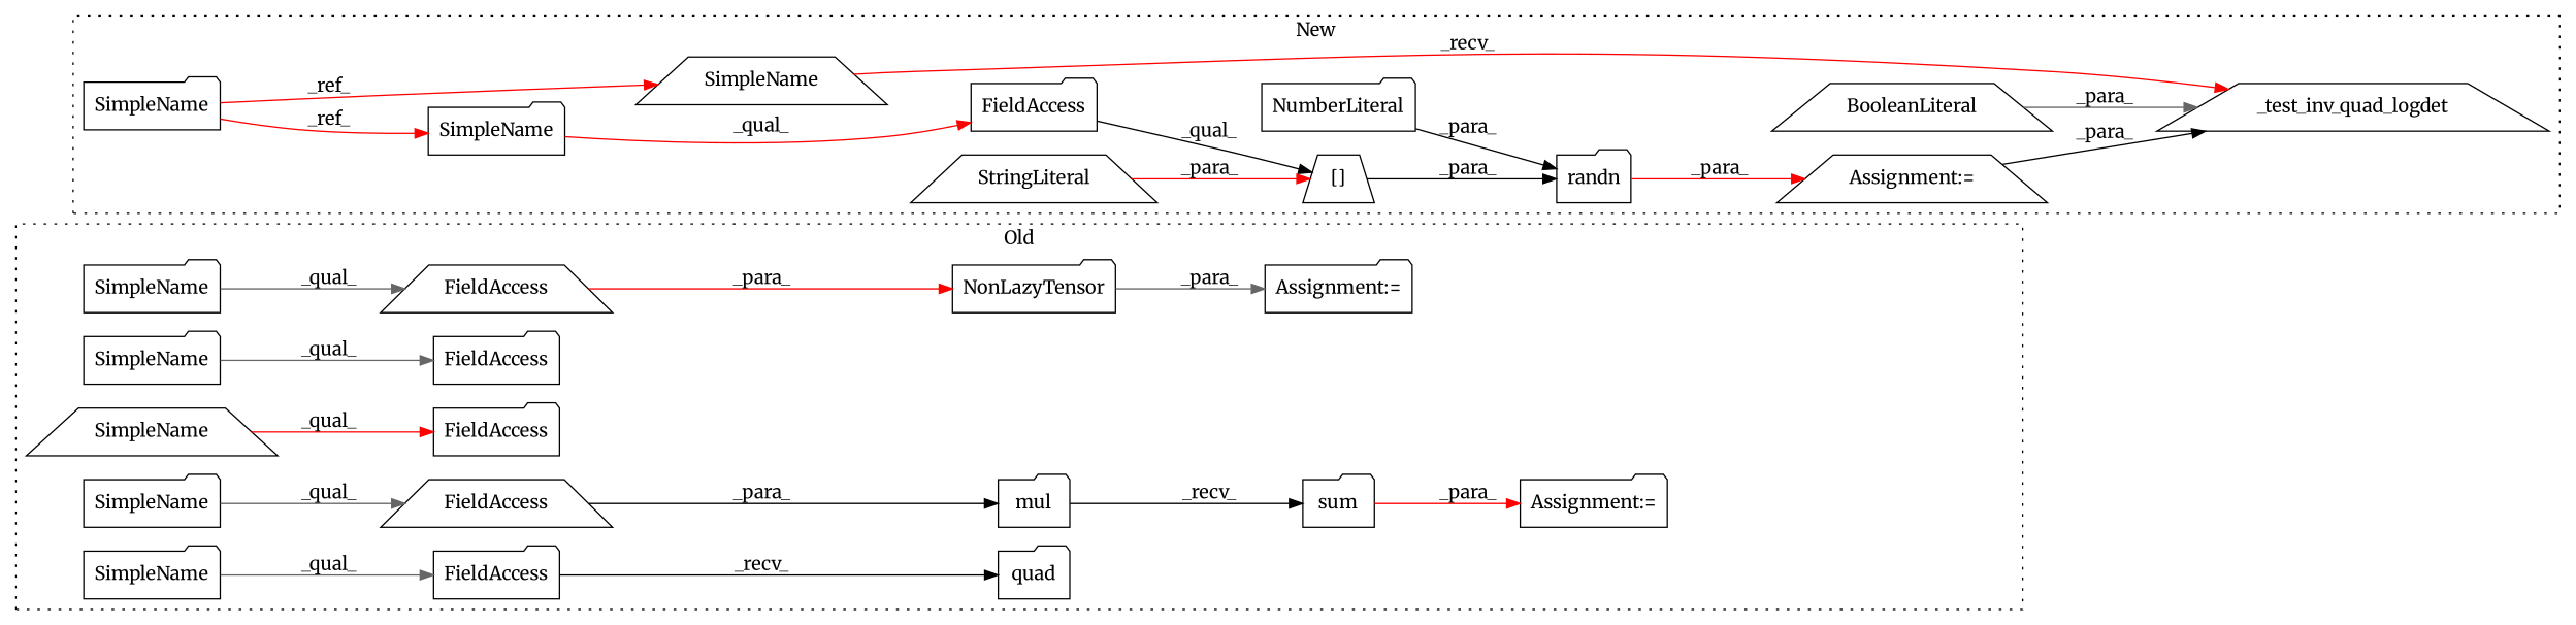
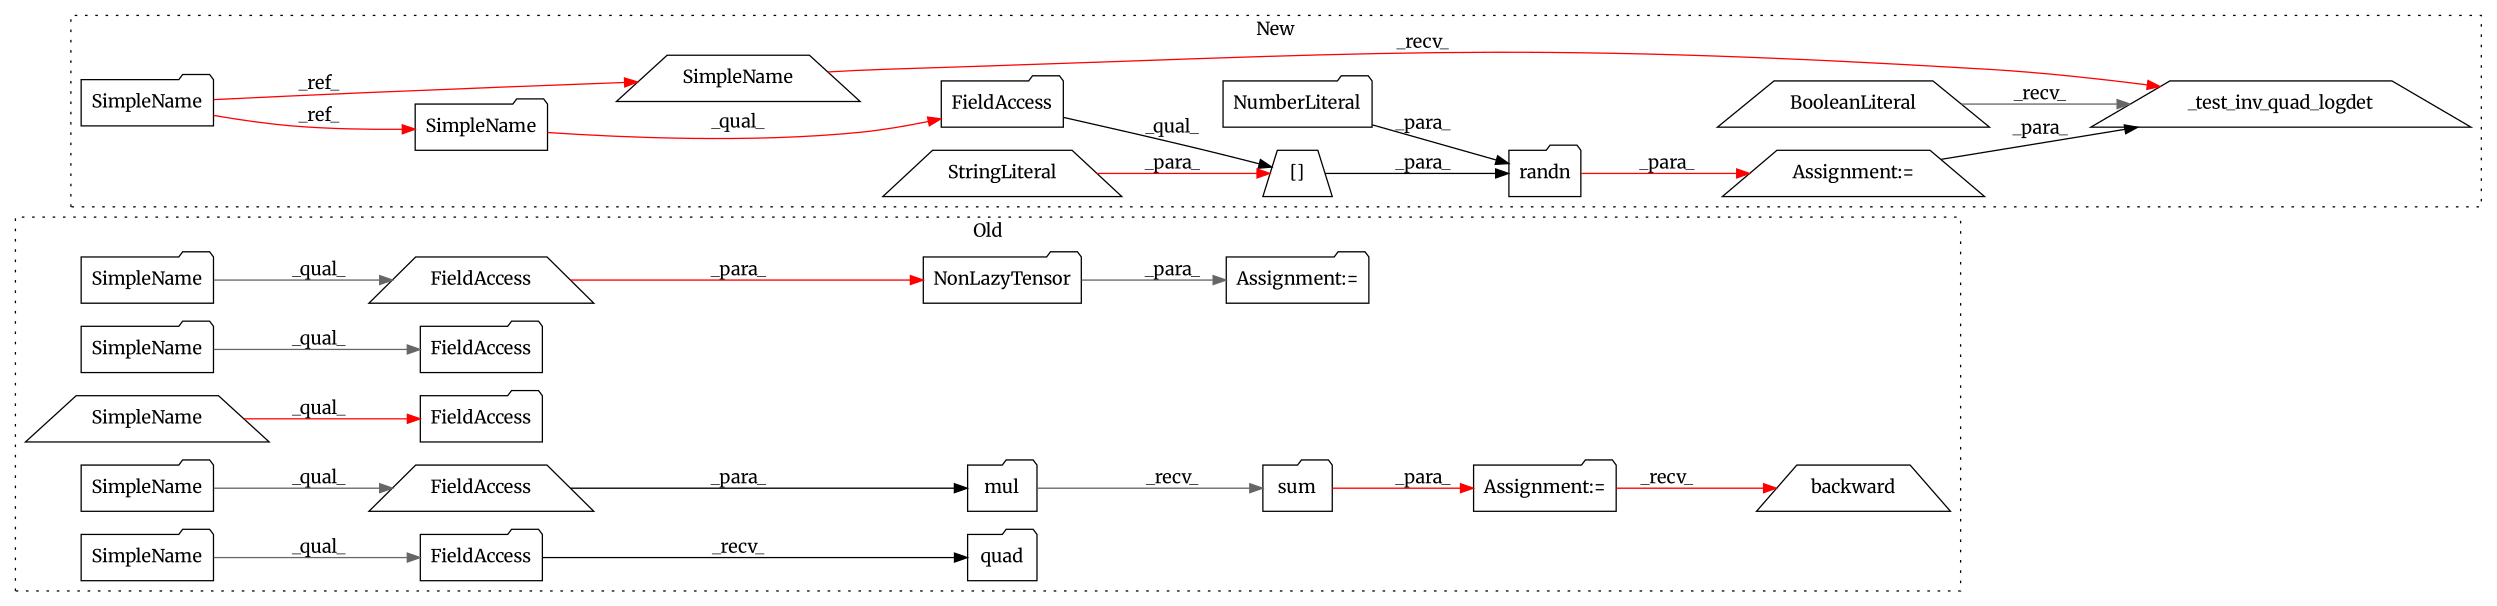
  digraph {
    fontname=Merriweather
    rankdir=LR
    node [a=42 fontname=Merriweather l=4 s=3156 shape=folder]
    edge [color=red fontname=Merriweather]
+   n1 [a=32 l=10 label=backward s=3645 shape=trapezium]
    n2 [a=32 l=9 label=quad s=3171]
    n3 [a=32 l="4,1" label=mul s="3205,3224"]
    n4 [a=22 l=14 label=FieldAccess]
    n5 [a=22 l=8 label=FieldAccess s=3368 shape=trapezium]
    n6 [a=32 l="14,1" label=NonLazyTensor s="3354,3376"]
    n7 [a=32 l=5 label=sum s=3226]
    n8 [a=22 l=15 label=FieldAccess s=3188]
    n9 [a=22 l=9 label=FieldAccess s=3458]
    n10 [a=22 l=15 label=FieldAccess s=3209 shape=trapezium]
    n11 [a=7 l=1 label="Assignment:=" s=3353]
    n12 [a=7 l=1 label="Assignment:=" s=3155]
    n13 [label=SimpleName s=3368]
    n14 [label=SimpleName s=3458]
    n15 [label=SimpleName s=3188 shape=trapezium]
    n16 [label=SimpleName s=3209]
    n17 [label=SimpleName]
    n18 [a=32 l="22,1" label=_test_inv_quad_logdet s="3836,3866" shape=trapezium]
    n19 [label=SimpleName s=3730]
    n20 [a=22 l=17 label=FieldAccess s=3785]
    n21 [a=2 l="18,1" label="[]" s="3785,3821" shape=trapezium]
    n22 [a=9 label=BooleanLiteral s=3862 shape=trapezium]
    n23 [a=7 l=1 label="Assignment:=" s=3772 shape=trapezium]
    n24 [a=32 l="6,1" label=randn s="3779,3824"]
    n25 [a=34 l=1 label=NumberLiteral s=3823]
    n26 [a=45 l=18 label=StringLiteral s=3803 shape=trapezium]
    n27 [label=SimpleName s=3785]
    n28 [label=SimpleName s=3831 shape=trapezium]
    subgraph cluster_1 {
      label=Old
      style=dotted
+     n1
      n2
      n3
      n4
      n5
      n6
      n7
      n8
      n9
      n10
      n11
      n12
      n13
      n14
      n15
      n16
      n17
    }
    subgraph cluster_2 {
      label=New
      style=dotted
      n18
      n19
      n20
      n21
      n22
      n23
      n24
      n25
      n26
      n27
      n28
    }
-   n3 -> n7 [color=black label=_recv_]
+   n3 -> n7 [color=gray40 label=_recv_]
    n4 -> n2 [color=black label=_recv_]
    n5 -> n6 [label=_para_]
    n6 -> n11 [color=gray40 label=_para_]
    n7 -> n12 [label=_para_]
    n10 -> n3 [color=black label=_para_]
+   n12 -> n1 [label=_recv_]
    n13 -> n5 [color=gray40 label=_qual_]
    n14 -> n9 [color=gray40 label=_qual_]
    n15 -> n8 [label=_qual_]
    n16 -> n10 [color=gray40 label=_qual_]
    n17 -> n4 [color=gray40 label=_qual_]
    n19 -> n27 [label=_ref_]
    n19 -> n28 [label=_ref_]
    n20 -> n21 [color=black label=_qual_]
    n21 -> n24 [color=black label=_para_]
-   n22 -> n18 [color=gray40 label=_para_]
+   n22 -> n18 [color=gray40 label=_recv_]
    n23 -> n18 [color=black label=_para_]
    n24 -> n23 [label=_para_]
    n25 -> n24 [color=black label=_para_]
    n26 -> n21 [label=_para_]
    n27 -> n20 [label=_qual_]
    n28 -> n18 [label=_recv_]
  }
